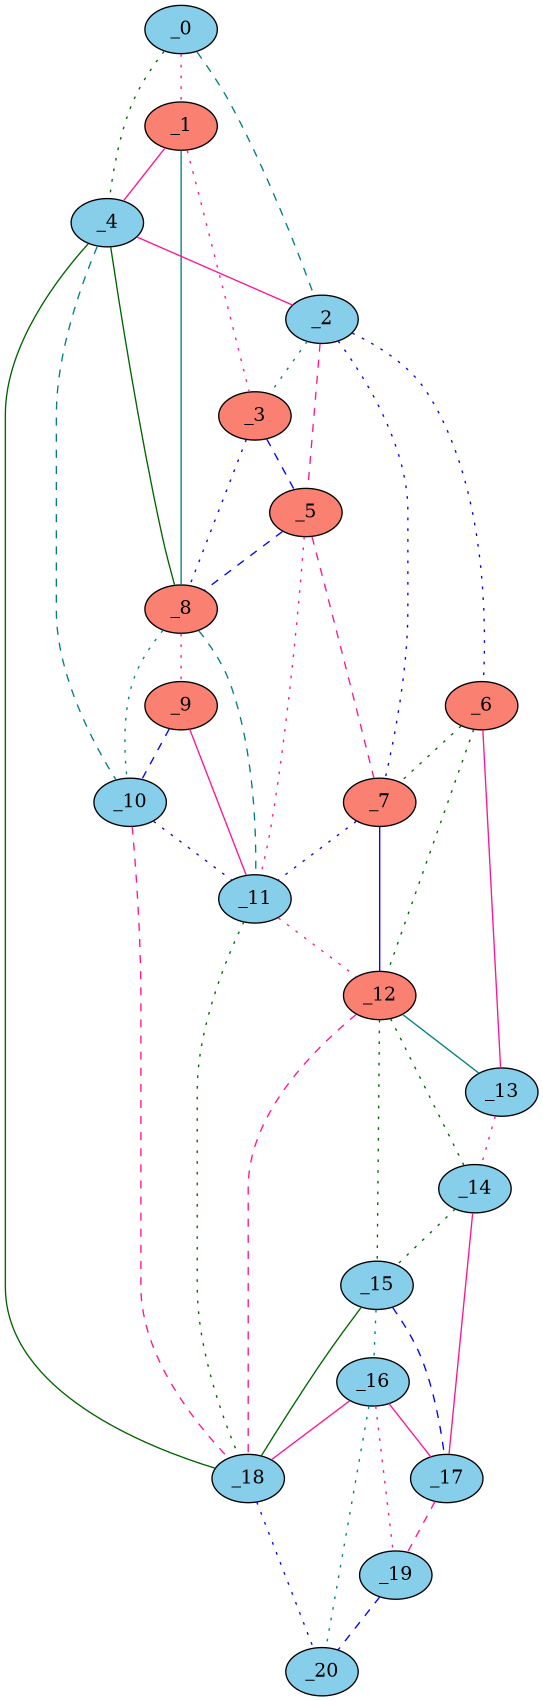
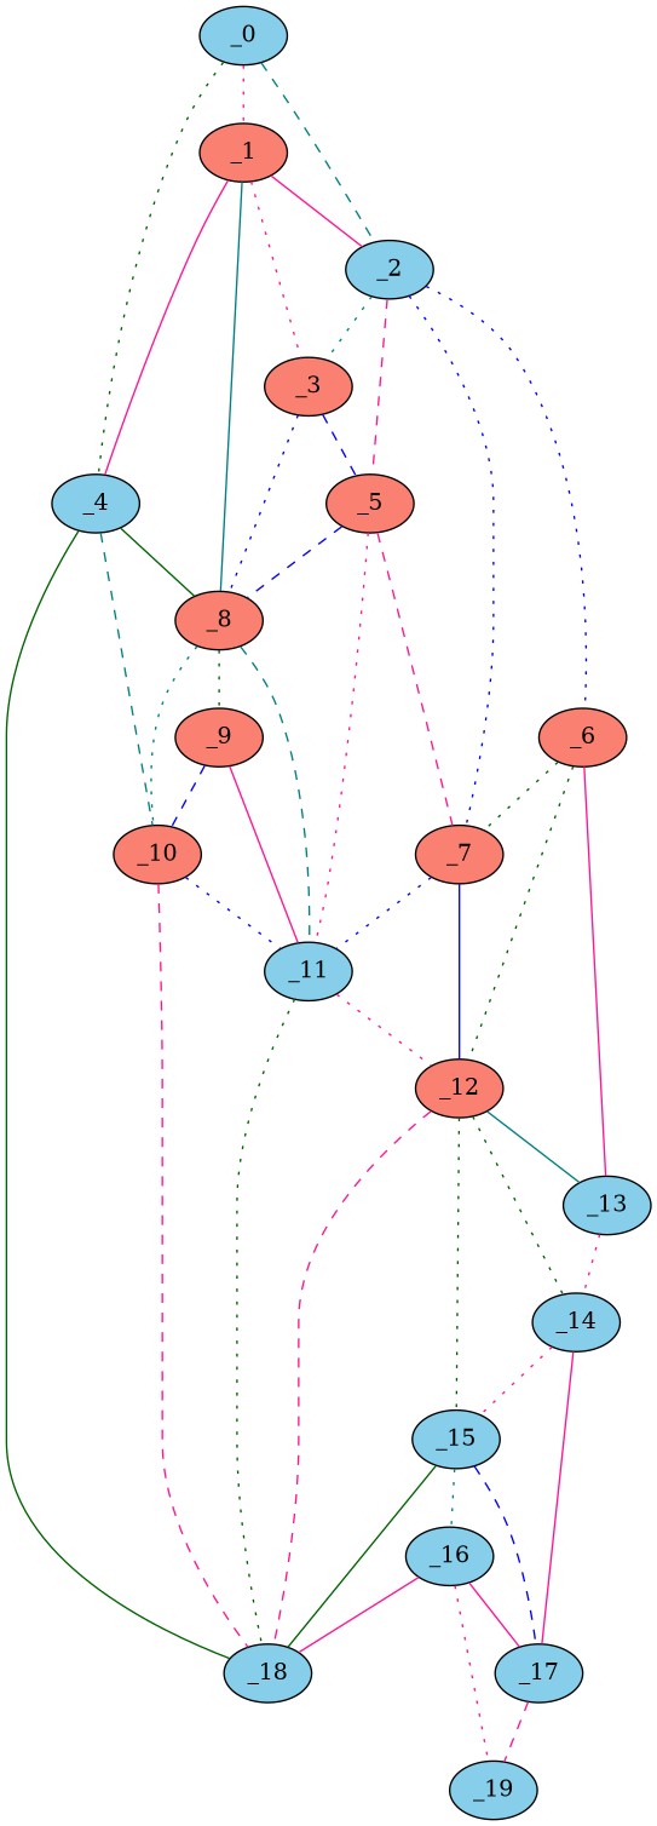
  graph {
    node [fillcolor=skyblue style=filled x=53 y=64]
    edge [color=deeppink style=dotted valence=1]
    _0 [x=14 y=71]
    _1 [fillcolor=salmon x=17]
    _2 [x=20 y=74]
    _4 [x=30 y=16]
    _3 [fillcolor=salmon x=21]
    _8 [fillcolor=salmon x=40 y=43]
    _5 [fillcolor=salmon x=32]
    _6 [fillcolor=salmon x=34 y=79]
    _7 [fillcolor=salmon x=35 y=68]
-   _10 [y=28]
+   _10 [fillcolor=salmon y=28]
    _18 [x=108 y=36]
    _11 [y=51]
    _9 [fillcolor=salmon x=46 y=43]
    _12 [fillcolor=salmon x=62 y=65]
    _13 [x=62 y=87]
-   _20 [x=122 y=50]
    _14 [x=88 y=85]
    _15 [x=92 y=79]
    _17 [x=106 y=81]
    _16 [x=99 y=77]
    _19 [x=120 y=73]
    _0 -- _1 [valence=2]
    _0 -- _2 [color=teal style=dashed]
    _0 -- _4 [color=darkgreen]
-   _4 -- _2 [style=solid valence=2]
+   _1 -- _2 [style=solid valence=2]
    _1 -- _4 [style=solid]
    _1 -- _3
    _1 -- _8 [color=teal style=solid]
    _2 -- _3 [color=teal]
    _2 -- _5 [style=dashed valence=2]
    _2 -- _6 [color=blue]
    _2 -- _7 [color=blue valence=2]
    _4 -- _8 [color=darkgreen style=solid valence=2]
    _4 -- _10 [color=teal style=dashed]
    _4 -- _18 [color=darkgreen style=solid]
    _3 -- _8 [color=blue valence=2]
    _3 -- _5 [color=blue style=dashed valence=2]
    _8 -- _10 [color=teal valence=2]
    _8 -- _11 [color=teal style=dashed valence=2]
-   _8 -- _9
+   _8 -- _9 [color=darkgreen]
    _5 -- _8 [color=blue style=dashed]
    _5 -- _7 [style=dashed valence=2]
    _5 -- _11 [valence=2]
    _6 -- _7 [color=darkgreen valence=2]
    _6 -- _12 [color=darkgreen valence=2]
    _6 -- _13 [style=solid]
    _7 -- _11 [color=blue valence=2]
    _7 -- _12 [color=blue style=solid]
    _10 -- _18 [style=dashed valence=2]
    _10 -- _11 [color=blue valence=2]
-   _18 -- _20 [color=blue]
    _11 -- _18 [color=darkgreen valence=2]
    _11 -- _12
    _9 -- _10 [color=blue style=dashed valence=2]
    _9 -- _11 [style=solid valence=2]
    _12 -- _18 [style=dashed]
    _12 -- _13 [color=teal style=solid]
    _12 -- _14 [color=darkgreen]
    _12 -- _15 [color=darkgreen valence=2]
    _13 -- _14
-   _14 -- _15 [color=darkgreen valence=2]
+   _14 -- _15 [valence=2]
    _14 -- _17 [style=solid]
    _15 -- _18 [color=darkgreen style=solid]
    _15 -- _17 [color=blue style=dashed valence=2]
    _15 -- _16 [color=teal valence=2]
    _17 -- _19 [style=dashed]
    _16 -- _18 [style=solid valence=2]
-   _16 -- _20 [color=teal]
    _16 -- _17 [style=solid]
    _16 -- _19
-   _19 -- _20 [color=blue style=dashed]
  }
